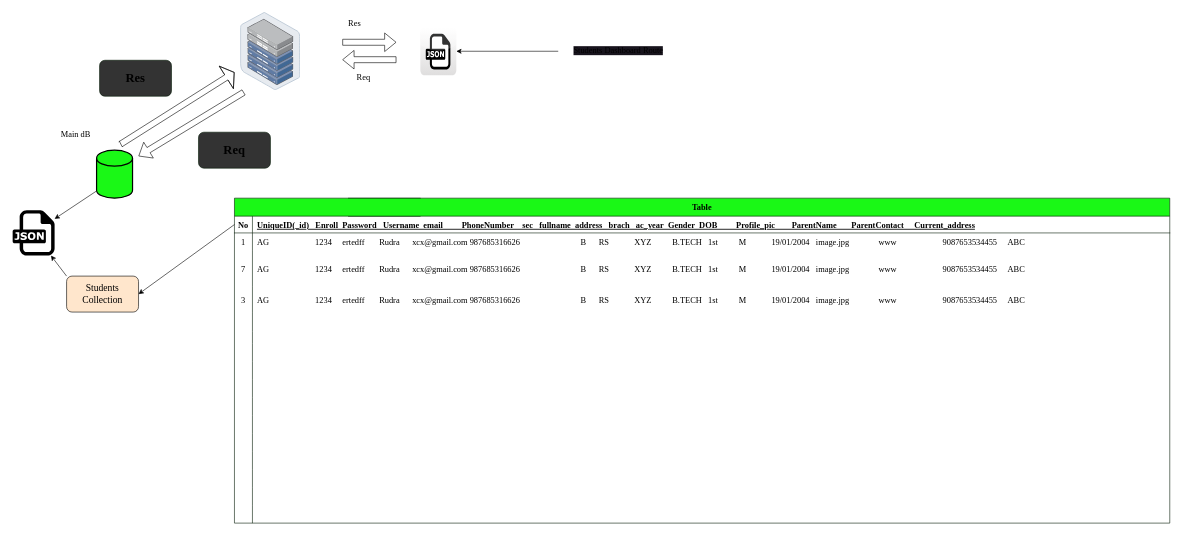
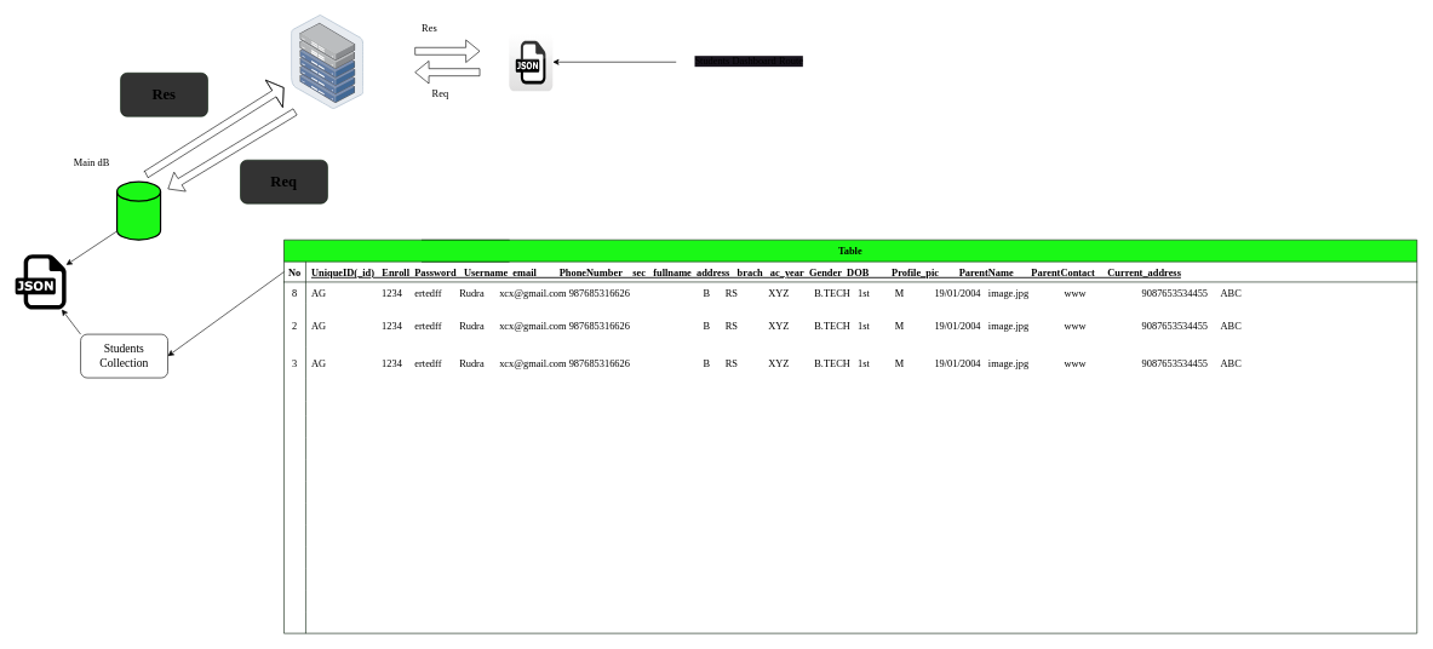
  <mxCell id="0" />
  <mxCell id="1" parent="0" />
  <mxCell id="2" style="edgeStyle=none;html=1;exitX=0;exitY=0;exitDx=0;exitDy=0;" edge="1" parent="1" source="3" target="57"><mxGeometry relative="1" as="geometry" /></mxCell>
- <mxCell id="3" value="&lt;font size=&quot;3&quot; face=&quot;Comic Sans MS&quot;&gt;Students Collection&lt;/font&gt;" style="rounded=1;whiteSpace=wrap;html=1;fillColor=#ffe6cc;" parent="1" vertex="1"><mxGeometry x="110" y="460" width="120" height="60" as="geometry" /></mxCell>
+ <mxCell id="3" value="&lt;font size=&quot;3&quot; face=&quot;Comic Sans MS&quot;&gt;Students Collection&lt;/font&gt;" style="rounded=1;whiteSpace=wrap;html=1;" parent="1" vertex="1"><mxGeometry x="110" y="460" width="120" height="60" as="geometry" /></mxCell>
  <mxCell id="4" style="edgeStyle=none;html=1;exitX=0;exitY=0.85;exitDx=0;exitDy=0;exitPerimeter=0;" edge="1" parent="1" source="5" target="57"><mxGeometry relative="1" as="geometry" /></mxCell>
  <mxCell id="5" value="" style="strokeWidth=2;html=1;shape=mxgraph.flowchart.database;whiteSpace=wrap;fillColor=#1AF816;" parent="1" vertex="1"><mxGeometry x="160" y="250" width="60" height="80" as="geometry" /></mxCell>
  <mxCell id="6" value="&lt;font face=&quot;Comic Sans MS&quot; style=&quot;font-size: 14px;&quot;&gt;Main Database&lt;/font&gt;" style="text;html=1;align=center;verticalAlign=middle;resizable=0;points=[];autosize=1;strokeColor=#081D0A;fillColor=#0A1D09;" parent="1" vertex="1"><mxGeometry x="580" y="330" width="120" height="30" as="geometry" /></mxCell>
  <mxCell id="7" value="Table" style="shape=table;startSize=30;container=1;collapsible=1;childLayout=tableLayout;fixedRows=1;rowLines=0;fontStyle=1;align=center;resizeLast=1;strokeColor=#081D0A;fontFamily=Comic Sans MS;fontSize=14;fillColor=#1AF816;" parent="1" vertex="1"><mxGeometry x="390" y="330" width="1560" height="542" as="geometry" /></mxCell>
  <mxCell id="8" value="" style="shape=tableRow;horizontal=0;startSize=0;swimlaneHead=0;swimlaneBody=0;fillColor=none;collapsible=0;dropTarget=0;points=[[0,0.5],[1,0.5]];portConstraint=eastwest;top=0;left=0;right=0;bottom=1;strokeColor=#081D0A;fontFamily=Comic Sans MS;fontSize=14;" parent="7" vertex="1"><mxGeometry y="30" width="1560" height="28" as="geometry" /></mxCell>
  <mxCell id="9" value="No" style="shape=partialRectangle;connectable=0;fillColor=none;top=0;left=0;bottom=0;right=0;fontStyle=1;overflow=hidden;strokeColor=#081D0A;fontFamily=Comic Sans MS;fontSize=14;" parent="8" vertex="1"><mxGeometry width="30" height="28" as="geometry"><mxRectangle width="30" height="28" as="alternateBounds" /></mxGeometry></mxCell>
  <mxCell id="10" value="UniqueID(_id)   Enroll  Password   Username  email         PhoneNumber    sec   fullname  address   brach   ac_year  Gender  DOB         Profile_pic        ParentName       ParentContact     Current_address" style="shape=partialRectangle;connectable=0;fillColor=none;top=0;left=0;bottom=0;right=0;align=left;spacingLeft=6;fontStyle=5;overflow=hidden;strokeColor=#081D0A;fontFamily=Comic Sans MS;fontSize=14;" parent="8" vertex="1"><mxGeometry x="30" width="1530" height="28" as="geometry"><mxRectangle width="1530" height="28" as="alternateBounds" /></mxGeometry></mxCell>
  <mxCell id="11" value="" style="shape=tableRow;horizontal=0;startSize=0;swimlaneHead=0;swimlaneBody=0;fillColor=none;collapsible=0;dropTarget=0;points=[[0,0.5],[1,0.5]];portConstraint=eastwest;top=0;left=0;right=0;bottom=0;strokeColor=#081D0A;fontFamily=Comic Sans MS;fontSize=14;" parent="7" vertex="1"><mxGeometry y="58" width="1560" height="30" as="geometry" /></mxCell>
- <mxCell id="12" value="1" style="shape=partialRectangle;connectable=0;fillColor=none;top=0;left=0;bottom=0;right=0;editable=1;overflow=hidden;strokeColor=#081D0A;fontFamily=Comic Sans MS;fontSize=14;" parent="11" vertex="1"><mxGeometry width="30" height="30" as="geometry"><mxRectangle width="30" height="30" as="alternateBounds" /></mxGeometry></mxCell>
+ <mxCell id="12" value="8" style="shape=partialRectangle;connectable=0;fillColor=none;top=0;left=0;bottom=0;right=0;editable=1;overflow=hidden;strokeColor=#081D0A;fontFamily=Comic Sans MS;fontSize=14;" parent="11" vertex="1"><mxGeometry width="30" height="30" as="geometry"><mxRectangle width="30" height="30" as="alternateBounds" /></mxGeometry></mxCell>
  <mxCell id="13" value="AG                      1234     ertedff       Rudra      xcx@gmail.com 987685316626                             B      RS            XYZ          B.TECH   1st          M            19/01/2004   image.jpg              www                      9087653534455     ABC  " style="shape=partialRectangle;connectable=0;fillColor=none;top=0;left=0;bottom=0;right=0;align=left;spacingLeft=6;overflow=hidden;strokeColor=#081D0A;fontFamily=Comic Sans MS;fontSize=14;" parent="11" vertex="1"><mxGeometry x="30" width="1530" height="30" as="geometry"><mxRectangle width="1530" height="30" as="alternateBounds" /></mxGeometry></mxCell>
  <mxCell id="14" value="" style="shape=tableRow;horizontal=0;startSize=0;swimlaneHead=0;swimlaneBody=0;fillColor=none;collapsible=0;dropTarget=0;points=[[0,0.5],[1,0.5]];portConstraint=eastwest;top=0;left=0;right=0;bottom=0;strokeColor=#081D0A;fontFamily=Comic Sans MS;fontSize=14;" parent="7" vertex="1"><mxGeometry y="88" width="1560" height="60" as="geometry" /></mxCell>
- <mxCell id="15" value="7" style="shape=partialRectangle;connectable=0;fillColor=none;top=0;left=0;bottom=0;right=0;editable=1;overflow=hidden;strokeColor=#081D0A;fontFamily=Comic Sans MS;fontSize=14;" parent="14" vertex="1"><mxGeometry width="30" height="60" as="geometry"><mxRectangle width="30" height="60" as="alternateBounds" /></mxGeometry></mxCell>
+ <mxCell id="15" value="2" style="shape=partialRectangle;connectable=0;fillColor=none;top=0;left=0;bottom=0;right=0;editable=1;overflow=hidden;strokeColor=#081D0A;fontFamily=Comic Sans MS;fontSize=14;" parent="14" vertex="1"><mxGeometry width="30" height="60" as="geometry"><mxRectangle width="30" height="60" as="alternateBounds" /></mxGeometry></mxCell>
  <mxCell id="16" value="AG                      1234     ertedff       Rudra      xcx@gmail.com 987685316626                             B      RS            XYZ          B.TECH   1st          M            19/01/2004   image.jpg              www                      9087653534455     ABC  " style="shape=partialRectangle;connectable=0;fillColor=none;top=0;left=0;bottom=0;right=0;align=left;spacingLeft=6;overflow=hidden;strokeColor=#081D0A;fontFamily=Comic Sans MS;fontSize=14;" parent="14" vertex="1"><mxGeometry x="30" width="1530" height="60" as="geometry"><mxRectangle width="1530" height="60" as="alternateBounds" /></mxGeometry></mxCell>
  <mxCell id="17" value="" style="shape=tableRow;horizontal=0;startSize=0;swimlaneHead=0;swimlaneBody=0;fillColor=none;collapsible=0;dropTarget=0;points=[[0,0.5],[1,0.5]];portConstraint=eastwest;top=0;left=0;right=0;bottom=0;strokeColor=#081D0A;fontFamily=Comic Sans MS;fontSize=14;" parent="7" vertex="1"><mxGeometry y="148" width="1560" height="42" as="geometry" /></mxCell>
  <mxCell id="18" value="3" style="shape=partialRectangle;connectable=0;fillColor=none;top=0;left=0;bottom=0;right=0;editable=1;overflow=hidden;strokeColor=#081D0A;fontFamily=Comic Sans MS;fontSize=14;" parent="17" vertex="1"><mxGeometry width="30" height="42" as="geometry"><mxRectangle width="30" height="42" as="alternateBounds" /></mxGeometry></mxCell>
  <mxCell id="19" value="AG                      1234     ertedff       Rudra      xcx@gmail.com 987685316626                             B      RS            XYZ          B.TECH   1st          M            19/01/2004   image.jpg              www                      9087653534455     ABC  " style="shape=partialRectangle;connectable=0;fillColor=none;top=0;left=0;bottom=0;right=0;align=left;spacingLeft=6;overflow=hidden;strokeColor=#081D0A;fontFamily=Comic Sans MS;fontSize=14;" parent="17" vertex="1"><mxGeometry x="30" width="1530" height="42" as="geometry"><mxRectangle width="1530" height="42" as="alternateBounds" /></mxGeometry></mxCell>
  <mxCell id="20" value="" style="shape=tableRow;horizontal=0;startSize=0;swimlaneHead=0;swimlaneBody=0;fillColor=none;collapsible=0;dropTarget=0;points=[[0,0.5],[1,0.5]];portConstraint=eastwest;top=0;left=0;right=0;bottom=0;strokeColor=#081D0A;fontFamily=Comic Sans MS;fontSize=14;" parent="7" vertex="1"><mxGeometry y="190" width="1560" height="32" as="geometry" /></mxCell>
  <mxCell id="21" value="" style="shape=partialRectangle;connectable=0;fillColor=none;top=0;left=0;bottom=0;right=0;editable=1;overflow=hidden;strokeColor=#081D0A;fontFamily=Comic Sans MS;fontSize=14;" parent="20" vertex="1"><mxGeometry width="30" height="32" as="geometry"><mxRectangle width="30" height="32" as="alternateBounds" /></mxGeometry></mxCell>
  <mxCell id="22" value="" style="shape=partialRectangle;connectable=0;fillColor=none;top=0;left=0;bottom=0;right=0;align=left;spacingLeft=6;overflow=hidden;strokeColor=#081D0A;fontFamily=Comic Sans MS;fontSize=14;" parent="20" vertex="1"><mxGeometry x="30" width="1530" height="32" as="geometry"><mxRectangle width="1530" height="32" as="alternateBounds" /></mxGeometry></mxCell>
  <mxCell id="23" value="" style="shape=tableRow;horizontal=0;startSize=0;swimlaneHead=0;swimlaneBody=0;fillColor=none;collapsible=0;dropTarget=0;points=[[0,0.5],[1,0.5]];portConstraint=eastwest;top=0;left=0;right=0;bottom=0;strokeColor=#081D0A;fontFamily=Comic Sans MS;fontSize=14;" parent="7" vertex="1"><mxGeometry y="222" width="1560" height="20" as="geometry" /></mxCell>
  <mxCell id="24" value="" style="shape=partialRectangle;connectable=0;fillColor=none;top=0;left=0;bottom=0;right=0;editable=1;overflow=hidden;strokeColor=#081D0A;fontFamily=Comic Sans MS;fontSize=14;" parent="23" vertex="1"><mxGeometry width="30" height="20" as="geometry"><mxRectangle width="30" height="20" as="alternateBounds" /></mxGeometry></mxCell>
  <mxCell id="25" value="" style="shape=partialRectangle;connectable=0;fillColor=none;top=0;left=0;bottom=0;right=0;align=left;spacingLeft=6;overflow=hidden;strokeColor=#081D0A;fontFamily=Comic Sans MS;fontSize=14;" parent="23" vertex="1"><mxGeometry x="30" width="1530" height="20" as="geometry"><mxRectangle width="1530" height="20" as="alternateBounds" /></mxGeometry></mxCell>
  <mxCell id="26" value="" style="shape=tableRow;horizontal=0;startSize=0;swimlaneHead=0;swimlaneBody=0;fillColor=none;collapsible=0;dropTarget=0;points=[[0,0.5],[1,0.5]];portConstraint=eastwest;top=0;left=0;right=0;bottom=0;strokeColor=#081D0A;fontFamily=Comic Sans MS;fontSize=14;" parent="7" vertex="1"><mxGeometry y="242" width="1560" height="30" as="geometry" /></mxCell>
  <mxCell id="27" value="" style="shape=partialRectangle;connectable=0;fillColor=none;top=0;left=0;bottom=0;right=0;editable=1;overflow=hidden;strokeColor=#081D0A;fontFamily=Comic Sans MS;fontSize=14;" parent="26" vertex="1"><mxGeometry width="30" height="30" as="geometry"><mxRectangle width="30" height="30" as="alternateBounds" /></mxGeometry></mxCell>
  <mxCell id="28" value="" style="shape=partialRectangle;connectable=0;fillColor=none;top=0;left=0;bottom=0;right=0;align=left;spacingLeft=6;overflow=hidden;strokeColor=#081D0A;fontFamily=Comic Sans MS;fontSize=14;" parent="26" vertex="1"><mxGeometry x="30" width="1530" height="30" as="geometry"><mxRectangle width="1530" height="30" as="alternateBounds" /></mxGeometry></mxCell>
  <mxCell id="29" value="" style="shape=tableRow;horizontal=0;startSize=0;swimlaneHead=0;swimlaneBody=0;fillColor=none;collapsible=0;dropTarget=0;points=[[0,0.5],[1,0.5]];portConstraint=eastwest;top=0;left=0;right=0;bottom=0;strokeColor=#081D0A;fontFamily=Comic Sans MS;fontSize=14;" parent="7" vertex="1"><mxGeometry y="272" width="1560" height="30" as="geometry" /></mxCell>
  <mxCell id="30" value="" style="shape=partialRectangle;connectable=0;fillColor=none;top=0;left=0;bottom=0;right=0;editable=1;overflow=hidden;strokeColor=#081D0A;fontFamily=Comic Sans MS;fontSize=14;" parent="29" vertex="1"><mxGeometry width="30" height="30" as="geometry"><mxRectangle width="30" height="30" as="alternateBounds" /></mxGeometry></mxCell>
  <mxCell id="31" value="" style="shape=partialRectangle;connectable=0;fillColor=none;top=0;left=0;bottom=0;right=0;align=left;spacingLeft=6;overflow=hidden;strokeColor=#081D0A;fontFamily=Comic Sans MS;fontSize=14;" parent="29" vertex="1"><mxGeometry x="30" width="1530" height="30" as="geometry"><mxRectangle width="1530" height="30" as="alternateBounds" /></mxGeometry></mxCell>
  <mxCell id="32" value="" style="shape=tableRow;horizontal=0;startSize=0;swimlaneHead=0;swimlaneBody=0;fillColor=none;collapsible=0;dropTarget=0;points=[[0,0.5],[1,0.5]];portConstraint=eastwest;top=0;left=0;right=0;bottom=0;strokeColor=#081D0A;fontFamily=Comic Sans MS;fontSize=14;" parent="7" vertex="1"><mxGeometry y="302" width="1560" height="30" as="geometry" /></mxCell>
  <mxCell id="33" value="" style="shape=partialRectangle;connectable=0;fillColor=none;top=0;left=0;bottom=0;right=0;editable=1;overflow=hidden;strokeColor=#081D0A;fontFamily=Comic Sans MS;fontSize=14;" parent="32" vertex="1"><mxGeometry width="30" height="30" as="geometry"><mxRectangle width="30" height="30" as="alternateBounds" /></mxGeometry></mxCell>
  <mxCell id="34" value="" style="shape=partialRectangle;connectable=0;fillColor=none;top=0;left=0;bottom=0;right=0;align=left;spacingLeft=6;overflow=hidden;strokeColor=#081D0A;fontFamily=Comic Sans MS;fontSize=14;" parent="32" vertex="1"><mxGeometry x="30" width="1530" height="30" as="geometry"><mxRectangle width="1530" height="30" as="alternateBounds" /></mxGeometry></mxCell>
  <mxCell id="35" value="" style="shape=tableRow;horizontal=0;startSize=0;swimlaneHead=0;swimlaneBody=0;fillColor=none;collapsible=0;dropTarget=0;points=[[0,0.5],[1,0.5]];portConstraint=eastwest;top=0;left=0;right=0;bottom=0;strokeColor=#081D0A;fontFamily=Comic Sans MS;fontSize=14;" parent="7" vertex="1"><mxGeometry y="332" width="1560" height="30" as="geometry" /></mxCell>
  <mxCell id="36" value="" style="shape=partialRectangle;connectable=0;fillColor=none;top=0;left=0;bottom=0;right=0;editable=1;overflow=hidden;strokeColor=#081D0A;fontFamily=Comic Sans MS;fontSize=14;" parent="35" vertex="1"><mxGeometry width="30" height="30" as="geometry"><mxRectangle width="30" height="30" as="alternateBounds" /></mxGeometry></mxCell>
  <mxCell id="37" value="" style="shape=partialRectangle;connectable=0;fillColor=none;top=0;left=0;bottom=0;right=0;align=left;spacingLeft=6;overflow=hidden;strokeColor=#081D0A;fontFamily=Comic Sans MS;fontSize=14;" parent="35" vertex="1"><mxGeometry x="30" width="1530" height="30" as="geometry"><mxRectangle width="1530" height="30" as="alternateBounds" /></mxGeometry></mxCell>
  <mxCell id="38" value="" style="shape=tableRow;horizontal=0;startSize=0;swimlaneHead=0;swimlaneBody=0;fillColor=none;collapsible=0;dropTarget=0;points=[[0,0.5],[1,0.5]];portConstraint=eastwest;top=0;left=0;right=0;bottom=0;strokeColor=#081D0A;fontFamily=Comic Sans MS;fontSize=14;" parent="7" vertex="1"><mxGeometry y="362" width="1560" height="30" as="geometry" /></mxCell>
  <mxCell id="39" value="" style="shape=partialRectangle;connectable=0;fillColor=none;top=0;left=0;bottom=0;right=0;editable=1;overflow=hidden;strokeColor=#081D0A;fontFamily=Comic Sans MS;fontSize=14;" parent="38" vertex="1"><mxGeometry width="30" height="30" as="geometry"><mxRectangle width="30" height="30" as="alternateBounds" /></mxGeometry></mxCell>
  <mxCell id="40" value="" style="shape=partialRectangle;connectable=0;fillColor=none;top=0;left=0;bottom=0;right=0;align=left;spacingLeft=6;overflow=hidden;strokeColor=#081D0A;fontFamily=Comic Sans MS;fontSize=14;" parent="38" vertex="1"><mxGeometry x="30" width="1530" height="30" as="geometry"><mxRectangle width="1530" height="30" as="alternateBounds" /></mxGeometry></mxCell>
  <mxCell id="41" value="" style="shape=tableRow;horizontal=0;startSize=0;swimlaneHead=0;swimlaneBody=0;fillColor=none;collapsible=0;dropTarget=0;points=[[0,0.5],[1,0.5]];portConstraint=eastwest;top=0;left=0;right=0;bottom=0;strokeColor=#081D0A;fontFamily=Comic Sans MS;fontSize=14;" parent="7" vertex="1"><mxGeometry y="392" width="1560" height="30" as="geometry" /></mxCell>
  <mxCell id="42" value="" style="shape=partialRectangle;connectable=0;fillColor=none;top=0;left=0;bottom=0;right=0;editable=1;overflow=hidden;strokeColor=#081D0A;fontFamily=Comic Sans MS;fontSize=14;" parent="41" vertex="1"><mxGeometry width="30" height="30" as="geometry"><mxRectangle width="30" height="30" as="alternateBounds" /></mxGeometry></mxCell>
  <mxCell id="43" value="" style="shape=partialRectangle;connectable=0;fillColor=none;top=0;left=0;bottom=0;right=0;align=left;spacingLeft=6;overflow=hidden;strokeColor=#081D0A;fontFamily=Comic Sans MS;fontSize=14;" parent="41" vertex="1"><mxGeometry x="30" width="1530" height="30" as="geometry"><mxRectangle width="1530" height="30" as="alternateBounds" /></mxGeometry></mxCell>
  <mxCell id="44" value="" style="shape=tableRow;horizontal=0;startSize=0;swimlaneHead=0;swimlaneBody=0;fillColor=none;collapsible=0;dropTarget=0;points=[[0,0.5],[1,0.5]];portConstraint=eastwest;top=0;left=0;right=0;bottom=0;strokeColor=#081D0A;fontFamily=Comic Sans MS;fontSize=14;" parent="7" vertex="1"><mxGeometry y="422" width="1560" height="30" as="geometry" /></mxCell>
  <mxCell id="45" value="" style="shape=partialRectangle;connectable=0;fillColor=none;top=0;left=0;bottom=0;right=0;editable=1;overflow=hidden;strokeColor=#081D0A;fontFamily=Comic Sans MS;fontSize=14;" parent="44" vertex="1"><mxGeometry width="30" height="30" as="geometry"><mxRectangle width="30" height="30" as="alternateBounds" /></mxGeometry></mxCell>
  <mxCell id="46" value="" style="shape=partialRectangle;connectable=0;fillColor=none;top=0;left=0;bottom=0;right=0;align=left;spacingLeft=6;overflow=hidden;strokeColor=#081D0A;fontFamily=Comic Sans MS;fontSize=14;" parent="44" vertex="1"><mxGeometry x="30" width="1530" height="30" as="geometry"><mxRectangle width="1530" height="30" as="alternateBounds" /></mxGeometry></mxCell>
  <mxCell id="47" value="" style="shape=tableRow;horizontal=0;startSize=0;swimlaneHead=0;swimlaneBody=0;fillColor=none;collapsible=0;dropTarget=0;points=[[0,0.5],[1,0.5]];portConstraint=eastwest;top=0;left=0;right=0;bottom=0;strokeColor=#081D0A;fontFamily=Comic Sans MS;fontSize=14;" parent="7" vertex="1"><mxGeometry y="452" width="1560" height="30" as="geometry" /></mxCell>
  <mxCell id="48" value="" style="shape=partialRectangle;connectable=0;fillColor=none;top=0;left=0;bottom=0;right=0;editable=1;overflow=hidden;strokeColor=#081D0A;fontFamily=Comic Sans MS;fontSize=14;" parent="47" vertex="1"><mxGeometry width="30" height="30" as="geometry"><mxRectangle width="30" height="30" as="alternateBounds" /></mxGeometry></mxCell>
  <mxCell id="49" value="" style="shape=partialRectangle;connectable=0;fillColor=none;top=0;left=0;bottom=0;right=0;align=left;spacingLeft=6;overflow=hidden;strokeColor=#081D0A;fontFamily=Comic Sans MS;fontSize=14;" parent="47" vertex="1"><mxGeometry x="30" width="1530" height="30" as="geometry"><mxRectangle width="1530" height="30" as="alternateBounds" /></mxGeometry></mxCell>
  <mxCell id="50" value="" style="shape=tableRow;horizontal=0;startSize=0;swimlaneHead=0;swimlaneBody=0;fillColor=none;collapsible=0;dropTarget=0;points=[[0,0.5],[1,0.5]];portConstraint=eastwest;top=0;left=0;right=0;bottom=0;strokeColor=#081D0A;fontFamily=Comic Sans MS;fontSize=14;" parent="7" vertex="1"><mxGeometry y="482" width="1560" height="30" as="geometry" /></mxCell>
  <mxCell id="51" value="" style="shape=partialRectangle;connectable=0;fillColor=none;top=0;left=0;bottom=0;right=0;editable=1;overflow=hidden;strokeColor=#081D0A;fontFamily=Comic Sans MS;fontSize=14;" parent="50" vertex="1"><mxGeometry width="30" height="30" as="geometry"><mxRectangle width="30" height="30" as="alternateBounds" /></mxGeometry></mxCell>
  <mxCell id="52" value="" style="shape=partialRectangle;connectable=0;fillColor=none;top=0;left=0;bottom=0;right=0;align=left;spacingLeft=6;overflow=hidden;strokeColor=#081D0A;fontFamily=Comic Sans MS;fontSize=14;" parent="50" vertex="1"><mxGeometry x="30" width="1530" height="30" as="geometry"><mxRectangle width="1530" height="30" as="alternateBounds" /></mxGeometry></mxCell>
  <mxCell id="53" value="" style="shape=tableRow;horizontal=0;startSize=0;swimlaneHead=0;swimlaneBody=0;fillColor=none;collapsible=0;dropTarget=0;points=[[0,0.5],[1,0.5]];portConstraint=eastwest;top=0;left=0;right=0;bottom=0;strokeColor=#081D0A;fontFamily=Comic Sans MS;fontSize=14;" parent="7" vertex="1"><mxGeometry y="512" width="1560" height="30" as="geometry" /></mxCell>
  <mxCell id="54" value="" style="shape=partialRectangle;connectable=0;fillColor=none;top=0;left=0;bottom=0;right=0;editable=1;overflow=hidden;strokeColor=#081D0A;fontFamily=Comic Sans MS;fontSize=14;" parent="53" vertex="1"><mxGeometry width="30" height="30" as="geometry"><mxRectangle width="30" height="30" as="alternateBounds" /></mxGeometry></mxCell>
  <mxCell id="55" value="" style="shape=partialRectangle;connectable=0;fillColor=none;top=0;left=0;bottom=0;right=0;align=left;spacingLeft=6;overflow=hidden;strokeColor=#081D0A;fontFamily=Comic Sans MS;fontSize=14;" parent="53" vertex="1"><mxGeometry x="30" width="1530" height="30" as="geometry"><mxRectangle width="1530" height="30" as="alternateBounds" /></mxGeometry></mxCell>
  <mxCell id="56" value="Main dB" style="text;html=1;align=center;verticalAlign=middle;resizable=0;points=[];autosize=1;strokeColor=none;fillColor=none;fontSize=14;fontFamily=Comic Sans MS;" parent="1" vertex="1"><mxGeometry x="85" y="210" width="80" height="30" as="geometry" /></mxCell>
  <mxCell id="57" value="" style="dashed=0;outlineConnect=0;html=1;align=center;labelPosition=center;verticalLabelPosition=bottom;verticalAlign=top;shape=mxgraph.weblogos.json;strokeColor=#081D0A;fontFamily=Comic Sans MS;fontSize=14;fillColor=#1AF816;" parent="1" vertex="1"><mxGeometry x="20" y="350" width="70" height="75.8" as="geometry" /></mxCell>
  <mxCell id="58" style="edgeStyle=none;html=1;exitX=0;exitY=0.5;exitDx=0;exitDy=0;fontFamily=Comic Sans MS;fontSize=14;entryX=1;entryY=0.5;entryDx=0;entryDy=0;" parent="1" source="8" edge="1" target="3"><mxGeometry relative="1" as="geometry"><mxPoint x="330" y="373.5" as="targetPoint" /></mxGeometry></mxCell>
  <mxCell id="59" value="" style="points=[];aspect=fixed;html=1;align=center;shadow=0;dashed=0;image;image=img/lib/allied_telesis/storage/Datacenter_Server_Half_Rack_ToR.svg;strokeColor=#081D0A;fontFamily=Comic Sans MS;fontSize=14;fillColor=#1AF816;" parent="1" vertex="1"><mxGeometry x="400" y="20" width="100.05" height="130" as="geometry" /></mxCell>
  <mxCell id="60" value="" style="shape=flexArrow;endArrow=classic;html=1;fontFamily=Comic Sans MS;fontSize=14;endWidth=33.333;endSize=4.857;" parent="1" edge="1"><mxGeometry width="50" height="50" relative="1" as="geometry"><mxPoint x="200" y="240" as="sourcePoint" /><mxPoint x="390" y="120" as="targetPoint" /><Array as="points"><mxPoint x="220" y="230" /><mxPoint x="200" y="240" /></Array></mxGeometry></mxCell>
  <mxCell id="61" value="" style="shape=flexArrow;endArrow=classic;html=1;fontFamily=Comic Sans MS;fontSize=14;exitX=0.056;exitY=1.026;exitDx=0;exitDy=0;exitPerimeter=0;" parent="1" source="59" edge="1"><mxGeometry width="50" height="50" relative="1" as="geometry"><mxPoint x="360" y="200" as="sourcePoint" /><mxPoint x="230" y="260" as="targetPoint" /></mxGeometry></mxCell>
  <mxCell id="62" value="&lt;h2&gt;Req&lt;/h2&gt;" style="rounded=1;whiteSpace=wrap;html=1;strokeColor=#081D0A;fontFamily=Comic Sans MS;fontSize=14;fillColor=#333333;" parent="1" vertex="1"><mxGeometry x="330" y="220" width="120" height="60" as="geometry" /></mxCell>
  <mxCell id="63" value="&lt;h2&gt;Res&lt;/h2&gt;" style="rounded=1;whiteSpace=wrap;html=1;strokeColor=#081D0A;fontFamily=Comic Sans MS;fontSize=14;fillColor=#333333;" parent="1" vertex="1"><mxGeometry x="165" y="100" width="120" height="60" as="geometry" /></mxCell>
  <mxCell id="64" value="" style="edgeStyle=none;html=1;fontFamily=Comic Sans MS;fontSize=14;" parent="1" source="65" target="70" edge="1"><mxGeometry relative="1" as="geometry" /></mxCell>
  <mxCell id="65" value="&lt;span style=&quot;background-color: rgb(24, 20, 29);&quot;&gt;Students Dashboard Route&lt;/span&gt;" style="text;html=1;align=center;verticalAlign=middle;resizable=0;points=[];autosize=1;strokeColor=none;fillColor=none;fontSize=14;fontFamily=Comic Sans MS;" parent="1" vertex="1"><mxGeometry x="930" y="70" width="200" height="30" as="geometry" /></mxCell>
  <mxCell id="66" value="" style="shape=flexArrow;endArrow=classic;html=1;fontFamily=Comic Sans MS;fontSize=14;" parent="1" edge="1"><mxGeometry width="50" height="50" relative="1" as="geometry"><mxPoint x="570" y="70" as="sourcePoint" /><mxPoint x="660" y="70" as="targetPoint" /></mxGeometry></mxCell>
  <mxCell id="67" value="" style="shape=flexArrow;endArrow=classic;html=1;fontFamily=Comic Sans MS;fontSize=14;" parent="1" edge="1"><mxGeometry width="50" height="50" relative="1" as="geometry"><mxPoint x="660" y="99.05" as="sourcePoint" /><mxPoint x="570" y="99.05" as="targetPoint" /></mxGeometry></mxCell>
  <mxCell id="68" value="Res" style="text;html=1;align=center;verticalAlign=middle;resizable=0;points=[];autosize=1;strokeColor=none;fillColor=none;fontSize=14;fontFamily=Comic Sans MS;" parent="1" vertex="1"><mxGeometry x="565" y="25" width="50" height="30" as="geometry" /></mxCell>
  <mxCell id="69" value="Req" style="text;html=1;align=center;verticalAlign=middle;resizable=0;points=[];autosize=1;strokeColor=none;fillColor=none;fontSize=14;fontFamily=Comic Sans MS;" parent="1" vertex="1"><mxGeometry x="580" y="115" width="50" height="30" as="geometry" /></mxCell>
  <mxCell id="70" value="" style="dashed=0;outlineConnect=0;html=1;align=center;labelPosition=center;verticalLabelPosition=bottom;verticalAlign=top;shape=mxgraph.webicons.json;gradientColor=#DFDEDE;strokeColor=#081D0A;fontFamily=Comic Sans MS;fontSize=14;" parent="1" vertex="1"><mxGeometry x="700" y="45" width="60" height="80" as="geometry" /></mxCell>
